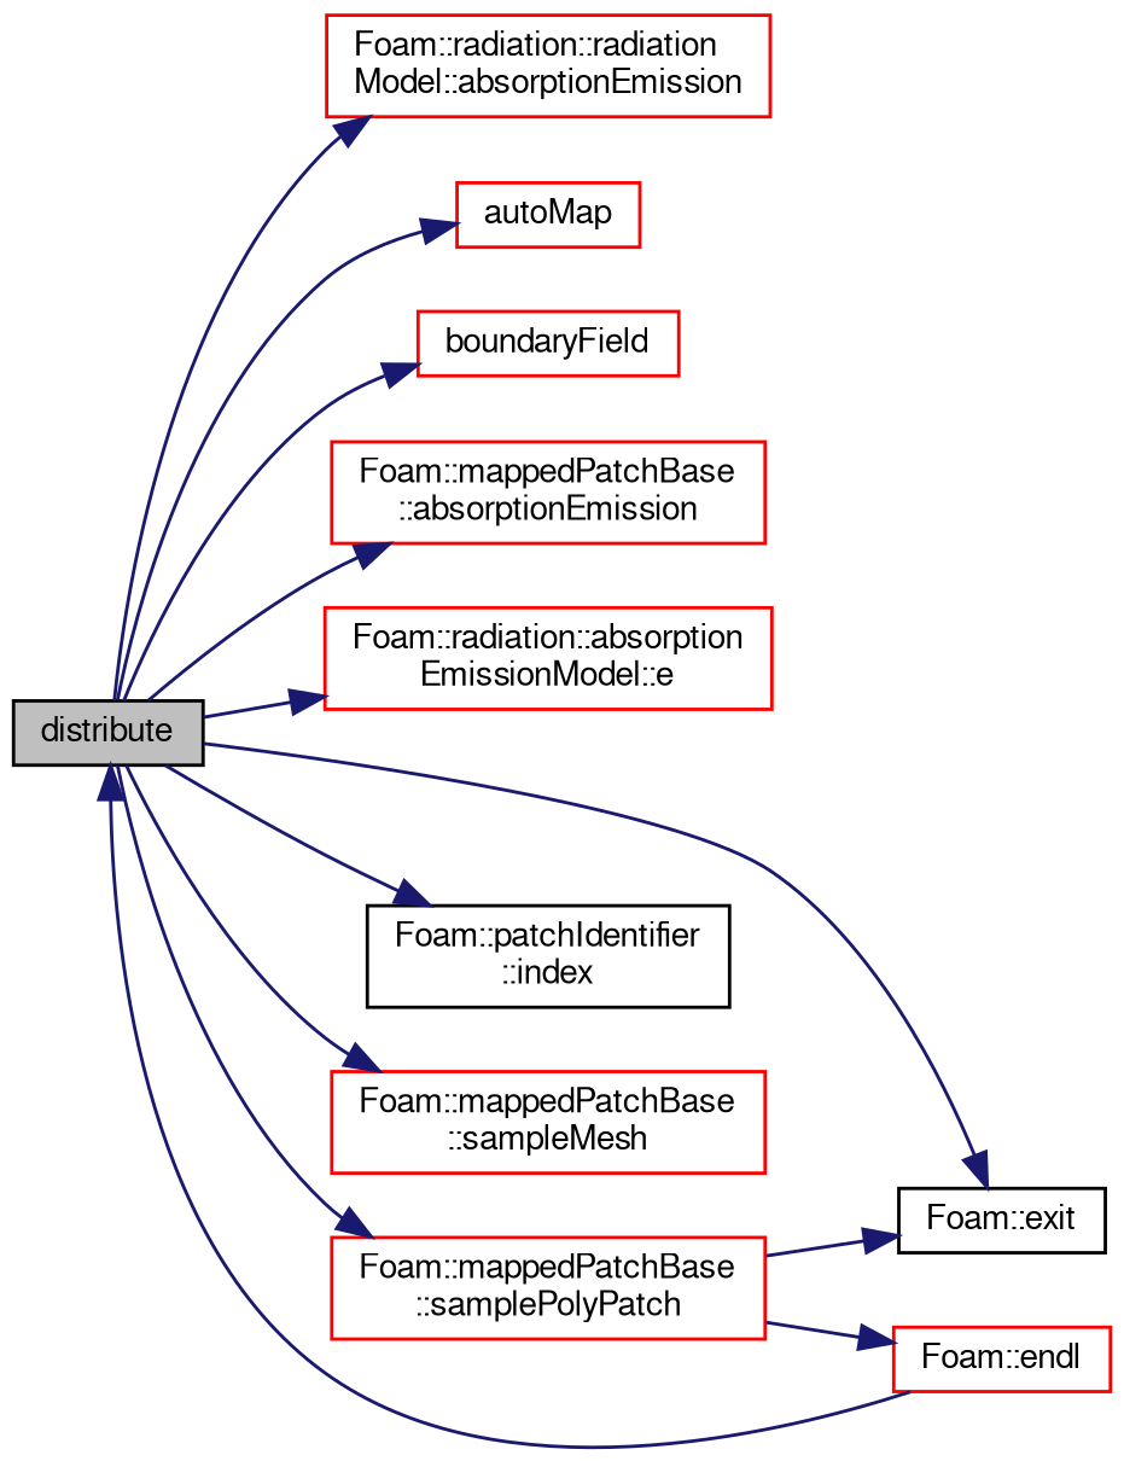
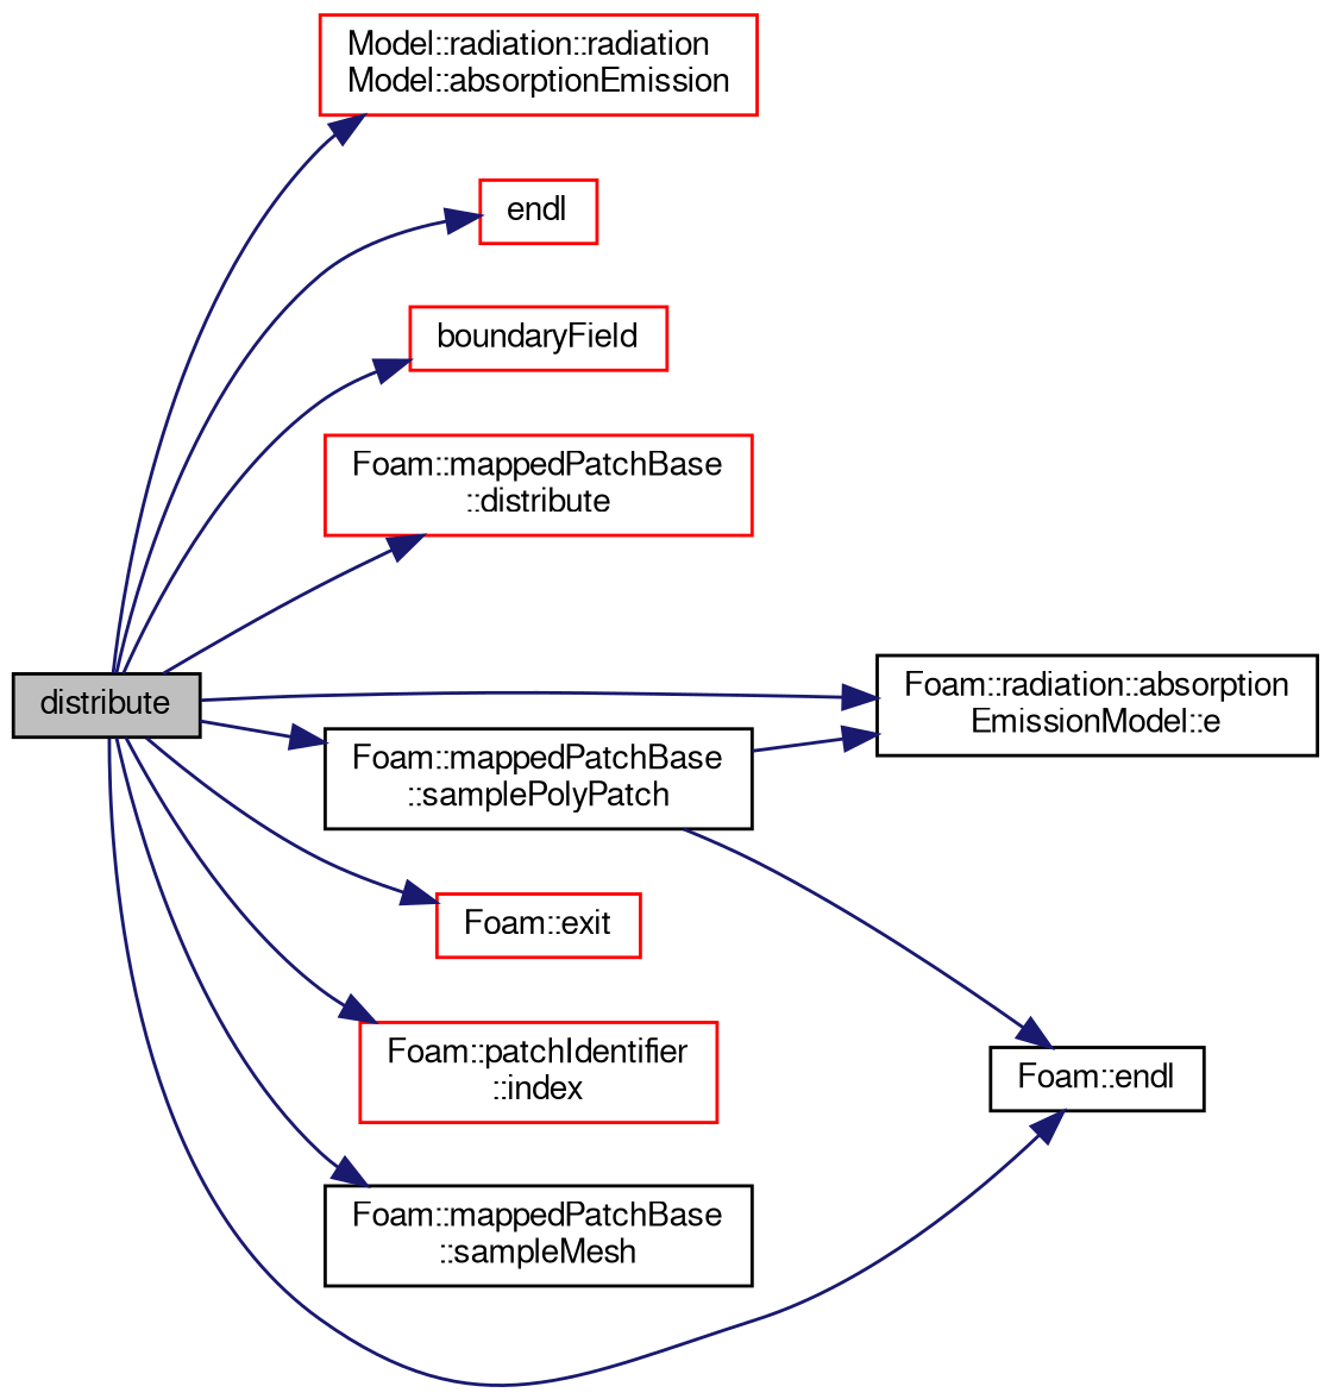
  digraph {
    rankdir=LR
    node [color=red fontname=FreeSans fontsize=10 shape=record]
    edge [color=midnightblue fontname=FreeSans fontsize=10 labelfontname=FreeSans labelfontsize=10 style=solid]
    n1 [color=black fillcolor=grey75 fontcolor=black height=0.2 label=distribute style=filled width=0.4]
-   n2 [height=0.2 label="Foam::radiation::radiation\lModel::absorptionEmission" width=0.4]
-   n3 [height=0.2 label=autoMap width=0.4]
+   n2 [height=0.2 label="Model::radiation::radiation\lModel::absorptionEmission" width=0.4]
+   n3 [height=0.2 label=endl width=0.4]
    n4 [height=0.2 label=boundaryField width=0.4]
-   n5 [height=0.2 label="Foam::mappedPatchBase\l::absorptionEmission" width=0.4]
-   n6 [height=0.2 label="Foam::radiation::absorption\lEmissionModel::e" width=0.4]
-   n7 [height=0.2 label="Foam::endl" width=0.4]
-   n8 [color=black height=0.2 label="Foam::exit" width=0.4]
-   n9 [color=black height=0.2 label="Foam::patchIdentifier\l::index" width=0.4]
-   n10 [height=0.2 label="Foam::mappedPatchBase\l::sampleMesh" width=0.4]
-   n11 [height=0.2 label="Foam::mappedPatchBase\l::samplePolyPatch" width=0.4]
+   n5 [height=0.2 label="Foam::mappedPatchBase\l::distribute" width=0.4]
+   n6 [color=black height=0.2 label="Foam::radiation::absorption\lEmissionModel::e" width=0.4]
+   n7 [color=black height=0.2 label="Foam::endl" width=0.4]
+   n8 [height=0.2 label="Foam::exit" width=0.4]
+   n9 [height=0.2 label="Foam::patchIdentifier\l::index" width=0.4]
+   n10 [color=black height=0.2 label="Foam::mappedPatchBase\l::sampleMesh" width=0.4]
+   n11 [color=black height=0.2 label="Foam::mappedPatchBase\l::samplePolyPatch" width=0.4]
    n1 -> n2
    n1 -> n3
    n1 -> n4
    n1 -> n5
    n1 -> n6
-   n7 -> n1
+   n1 -> n7
    n1 -> n8
    n1 -> n9
    n1 -> n10
    n1 -> n11
    n11 -> n7
-   n11 -> n8
+   n11 -> n6
  }
